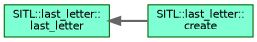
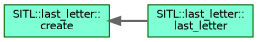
  digraph {
    rankdir=LR
    node [color=darkgreen fillcolor=aquamarine fontname=Helvetica fontsize=10 shape=record style=filled]
    n1 [fontcolor=black height=0.2 label="SITL::last_letter::\llast_letter" width=0.4]
    n2 [height=0.2 label="SITL::last_letter::\lcreate" width=0.4]
-   n1 -> n2 [color=gray40 dir=back fontname=Helvetica fontsize=10 labelfontname=Helvetica labelfontsize=10 style=bold]
+   n2 -> n1 [color=gray40 dir=back fontname=Helvetica fontsize=10 labelfontname=Helvetica labelfontsize=10 style=bold]
  }
